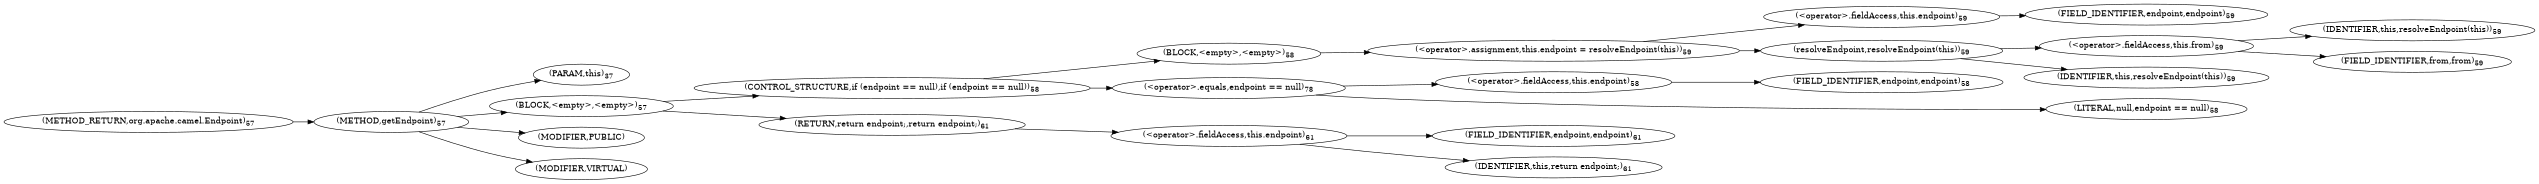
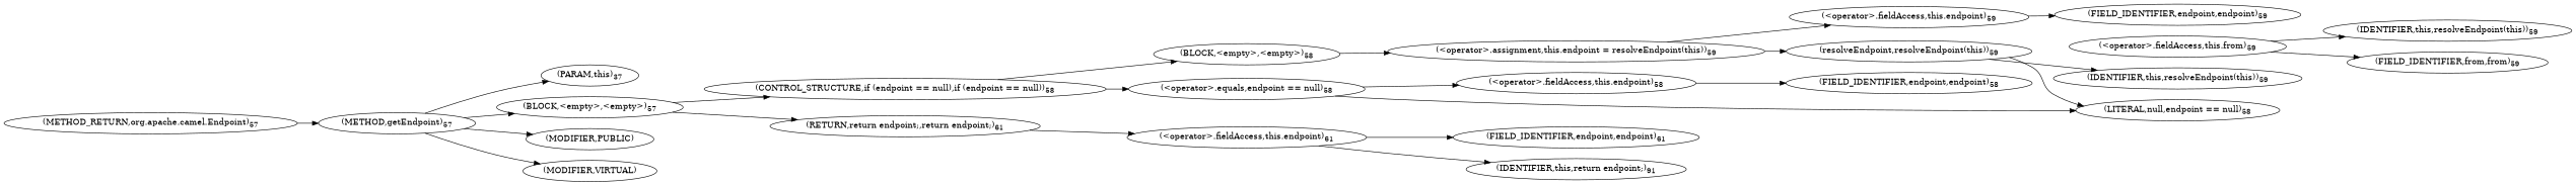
  digraph {
    rankdir=LR
    n1 [label=<(METHOD,getEndpoint)<SUB>57</SUB>>]
    n2 [label=<(PARAM,this)<SUB>37</SUB>>]
    n3 [label=<(BLOCK,&lt;empty&gt;,&lt;empty&gt;)<SUB>57</SUB>>]
    n4 [label=<(MODIFIER,PUBLIC)>]
    n5 [label=<(MODIFIER,VIRTUAL)>]
    n6 [label=<(CONTROL_STRUCTURE,if (endpoint == null),if (endpoint == null))<SUB>58</SUB>>]
    n7 [label=<(RETURN,return endpoint;,return endpoint;)<SUB>61</SUB>>]
    n8 [label=<(METHOD_RETURN,org.apache.camel.Endpoint)<SUB>57</SUB>>]
-   n9 [label=<(&lt;operator&gt;.equals,endpoint == null)<SUB>78</SUB>>]
+   n9 [label=<(&lt;operator&gt;.equals,endpoint == null)<SUB>58</SUB>>]
    n10 [label=<(BLOCK,&lt;empty&gt;,&lt;empty&gt;)<SUB>58</SUB>>]
    n11 [label=<(&lt;operator&gt;.fieldAccess,this.endpoint)<SUB>61</SUB>>]
    n12 [label=<(&lt;operator&gt;.fieldAccess,this.endpoint)<SUB>58</SUB>>]
    n13 [label=<(LITERAL,null,endpoint == null)<SUB>58</SUB>>]
    n14 [label=<(&lt;operator&gt;.assignment,this.endpoint = resolveEndpoint(this))<SUB>59</SUB>>]
    n15 [label=<(FIELD_IDENTIFIER,endpoint,endpoint)<SUB>58</SUB>>]
    n16 [label=<(&lt;operator&gt;.fieldAccess,this.endpoint)<SUB>59</SUB>>]
    n17 [label=<(resolveEndpoint,resolveEndpoint(this))<SUB>59</SUB>>]
    n18 [label=<(FIELD_IDENTIFIER,endpoint,endpoint)<SUB>59</SUB>>]
    n19 [label=<(&lt;operator&gt;.fieldAccess,this.from)<SUB>59</SUB>>]
    n20 [label=<(IDENTIFIER,this,resolveEndpoint(this))<SUB>59</SUB>>]
    n21 [label=<(IDENTIFIER,this,resolveEndpoint(this))<SUB>59</SUB>>]
    n22 [label=<(FIELD_IDENTIFIER,from,from)<SUB>59</SUB>>]
-   n23 [label=<(IDENTIFIER,this,return endpoint;)<SUB>61</SUB>>]
+   n23 [label=<(IDENTIFIER,this,return endpoint;)<SUB>91</SUB>>]
    n24 [label=<(FIELD_IDENTIFIER,endpoint,endpoint)<SUB>61</SUB>>]
    n1 -> n2
    n1 -> n3
    n1 -> n4
    n1 -> n5
    n3 -> n6
    n3 -> n7
    n6 -> n9
    n6 -> n10
    n7 -> n11
    n8 -> n1
    n9 -> n12
    n9 -> n13
    n10 -> n14
    n11 -> n23
    n11 -> n24
    n12 -> n15
    n14 -> n16
    n14 -> n17
    n16 -> n18
-   n17 -> n19
+   n17 -> n13
    n17 -> n20
    n19 -> n21
    n19 -> n22
  }
